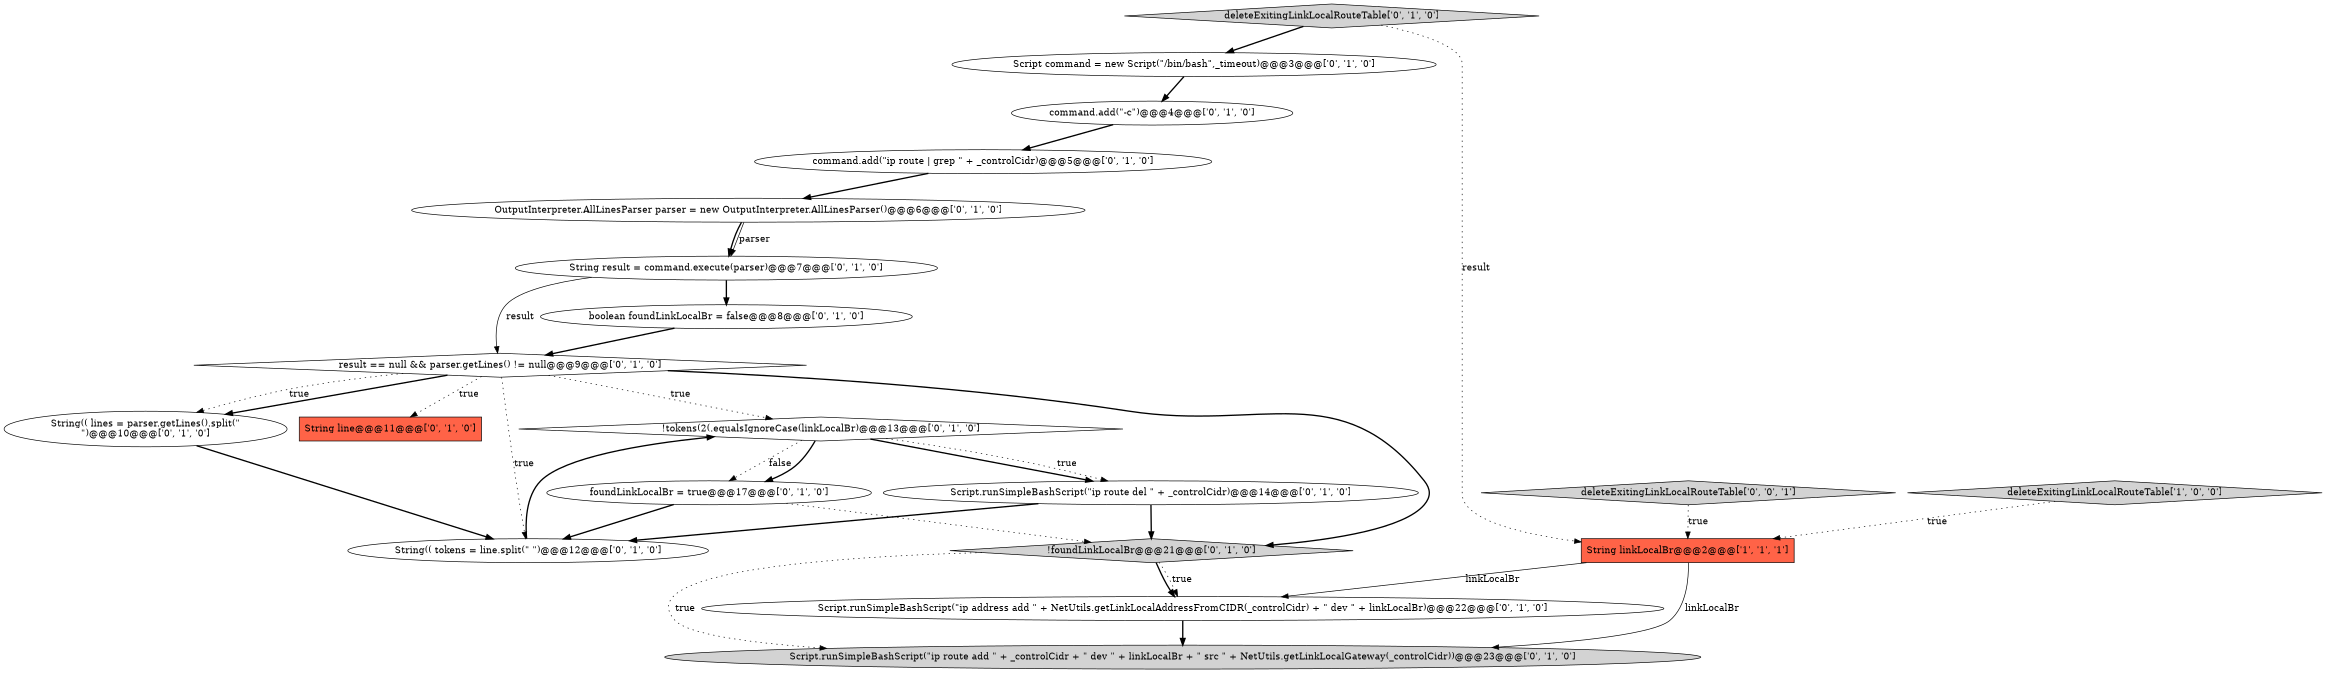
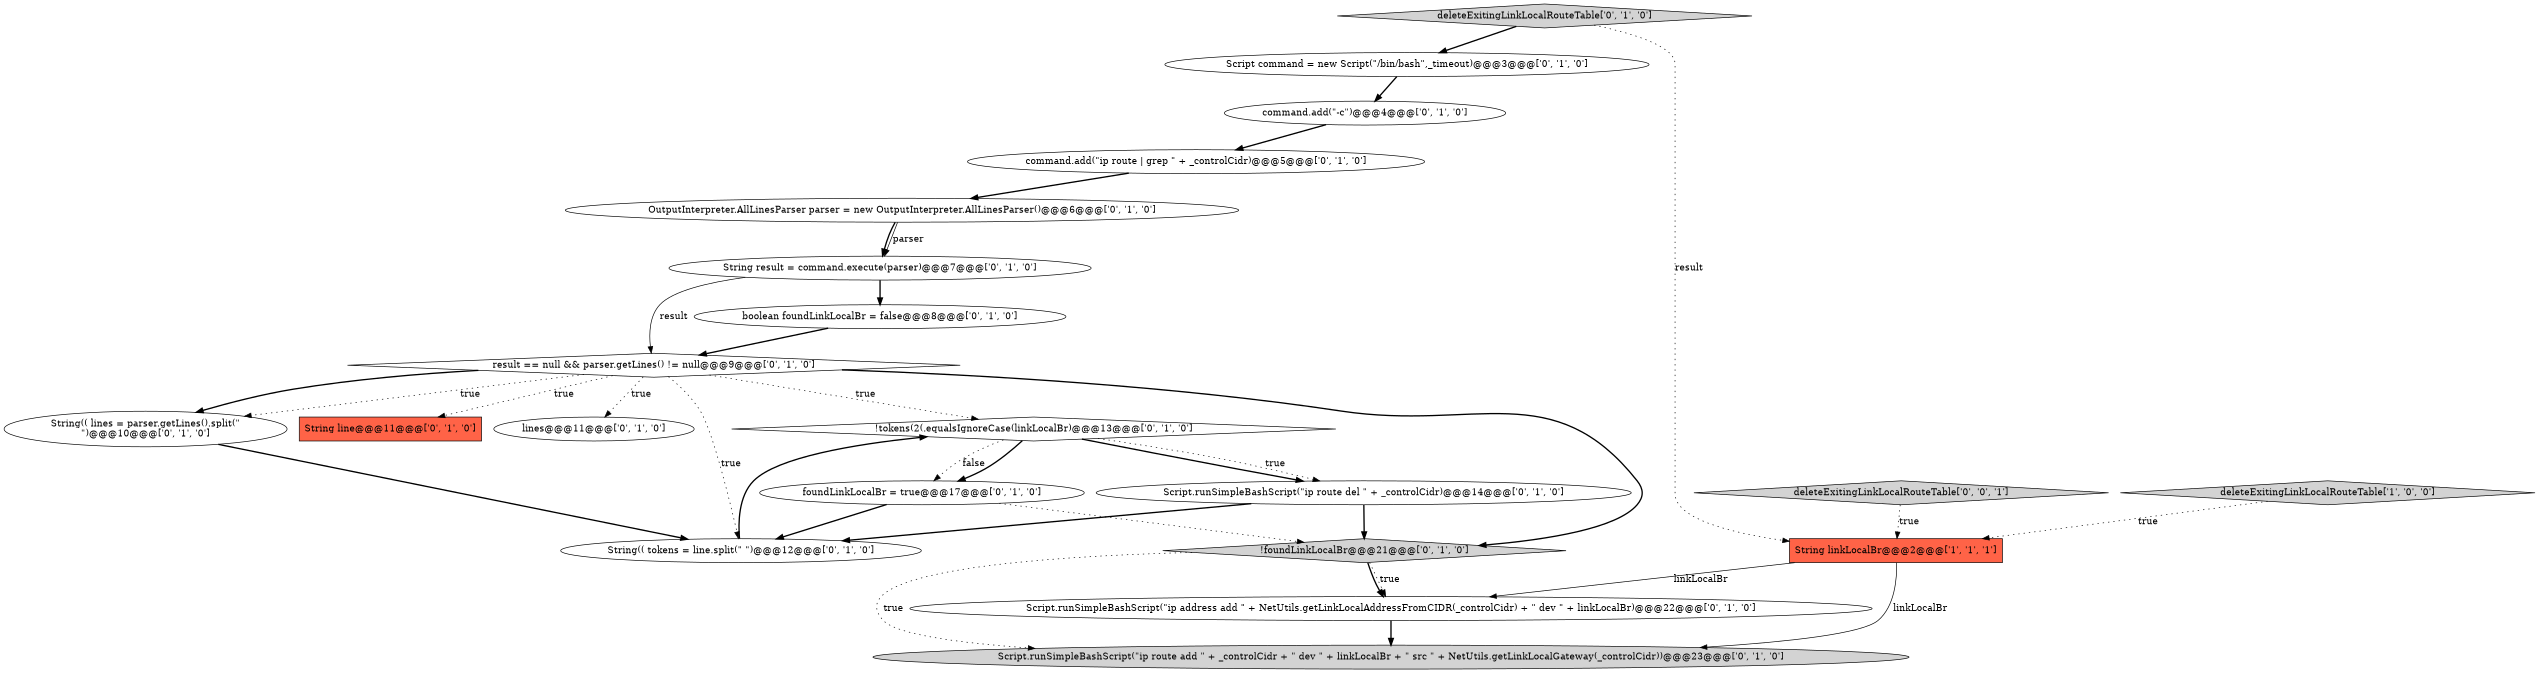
  digraph {
    node [fillcolor=white shape=ellipse style=filled]
    edge [style=bold]
    n1 [fillcolor=lightgray label="Script.runSimpleBashScript(\"ip route add \" + _controlCidr + \" dev \" + linkLocalBr + \" src \" + NetUtils.getLinkLocalGateway(_controlCidr))@@@23@@@['0', '1', '0']"]
    n2 [label="OutputInterpreter.AllLinesParser parser = new OutputInterpreter.AllLinesParser()@@@6@@@['0', '1', '0']"]
    n3 [label="String result = command.execute(parser)@@@7@@@['0', '1', '0']"]
    n4 [label="result == null && parser.getLines() != null@@@9@@@['0', '1', '0']" shape=diamond]
    n5 [label="boolean foundLinkLocalBr = false@@@8@@@['0', '1', '0']"]
    n6 [label="!tokens(2(.equalsIgnoreCase(linkLocalBr)@@@13@@@['0', '1', '0']" shape=diamond]
    n7 [label="Script.runSimpleBashScript(\"ip route del \" + _controlCidr)@@@14@@@['0', '1', '0']"]
    n8 [label="foundLinkLocalBr = true@@@17@@@['0', '1', '0']"]
    n9 [label="String(( tokens = line.split(\" \")@@@12@@@['0', '1', '0']"]
    n10 [fillcolor=lightgray label="!foundLinkLocalBr@@@21@@@['0', '1', '0']" shape=diamond]
    n11 [label="command.add(\"-c\")@@@4@@@['0', '1', '0']"]
    n12 [label="command.add(\"ip route | grep \" + _controlCidr)@@@5@@@['0', '1', '0']"]
    n13 [fillcolor=lightgray label="deleteExitingLinkLocalRouteTable['0', '0', '1']" shape=diamond]
    n14 [fillcolor=tomato label="String linkLocalBr@@@2@@@['1', '1', '1']" shape=box]
    n15 [label="Script.runSimpleBashScript(\"ip address add \" + NetUtils.getLinkLocalAddressFromCIDR(_controlCidr) + \" dev \" + linkLocalBr)@@@22@@@['0', '1', '0']"]
    n16 [fillcolor=lightgray label="deleteExitingLinkLocalRouteTable['0', '1', '0']" shape=diamond]
    n17 [label="Script command = new Script(\"/bin/bash\",_timeout)@@@3@@@['0', '1', '0']"]
    n18 [label="String(( lines = parser.getLines().split(\"\n\")@@@10@@@['0', '1', '0']"]
    n19 [fillcolor=tomato label="String line@@@11@@@['0', '1', '0']" shape=box]
+   n20 [label="lines@@@11@@@['0', '1', '0']"]
    n21 [fillcolor=lightgray label="deleteExitingLinkLocalRouteTable['1', '0', '0']" shape=diamond]
    n2 -> n3
    n2 -> n3 [label=parser style=solid]
    n3 -> n4 [label=result style=solid]
    n3 -> n5
    n4 -> n6 [label=true style=dotted]
    n4 -> n9 [label=true style=dotted]
    n4 -> n10
    n4 -> n18
    n4 -> n18 [label=true style=dotted]
    n4 -> n19 [label=true style=dotted]
+   n4 -> n20 [label=true style=dotted]
    n5 -> n4
    n6 -> n7
    n6 -> n7 [label=true style=dotted]
    n6 -> n8 [label=false style=dotted]
    n6 -> n8
    n7 -> n9
    n7 -> n10
    n8 -> n9
    n8 -> n10 [style=dotted]
    n9 -> n6
    n10 -> n1 [label=true style=dotted]
    n10 -> n15
    n10 -> n15 [label=true style=dotted]
    n11 -> n12
    n12 -> n2
    n13 -> n14 [label=true style=dotted]
    n14 -> n1 [label=linkLocalBr style=solid]
    n14 -> n15 [label=linkLocalBr style=solid]
    n15 -> n1
    n16 -> n14 [label=result style=dotted]
    n16 -> n17
    n17 -> n11
    n18 -> n9
    n21 -> n14 [label=true style=dotted]
  }
